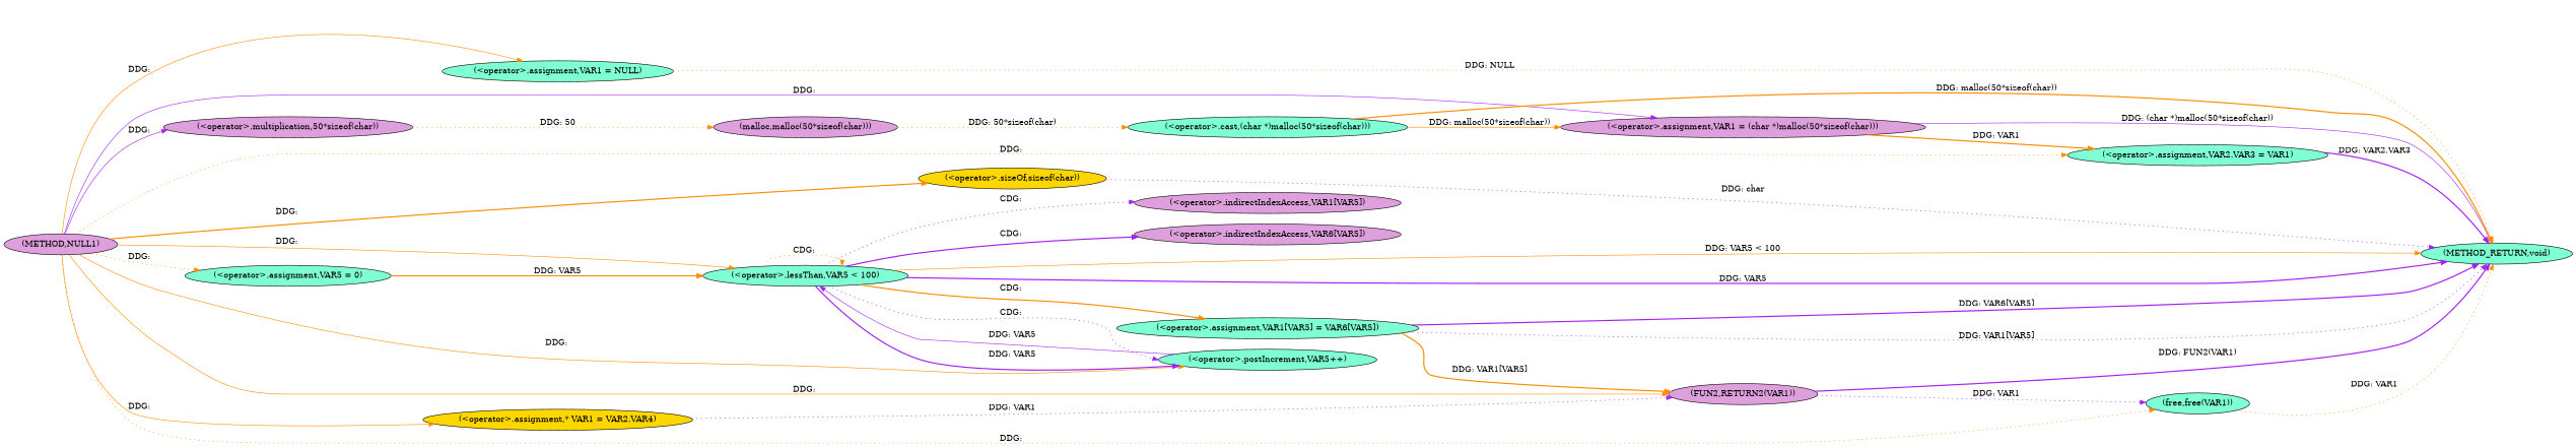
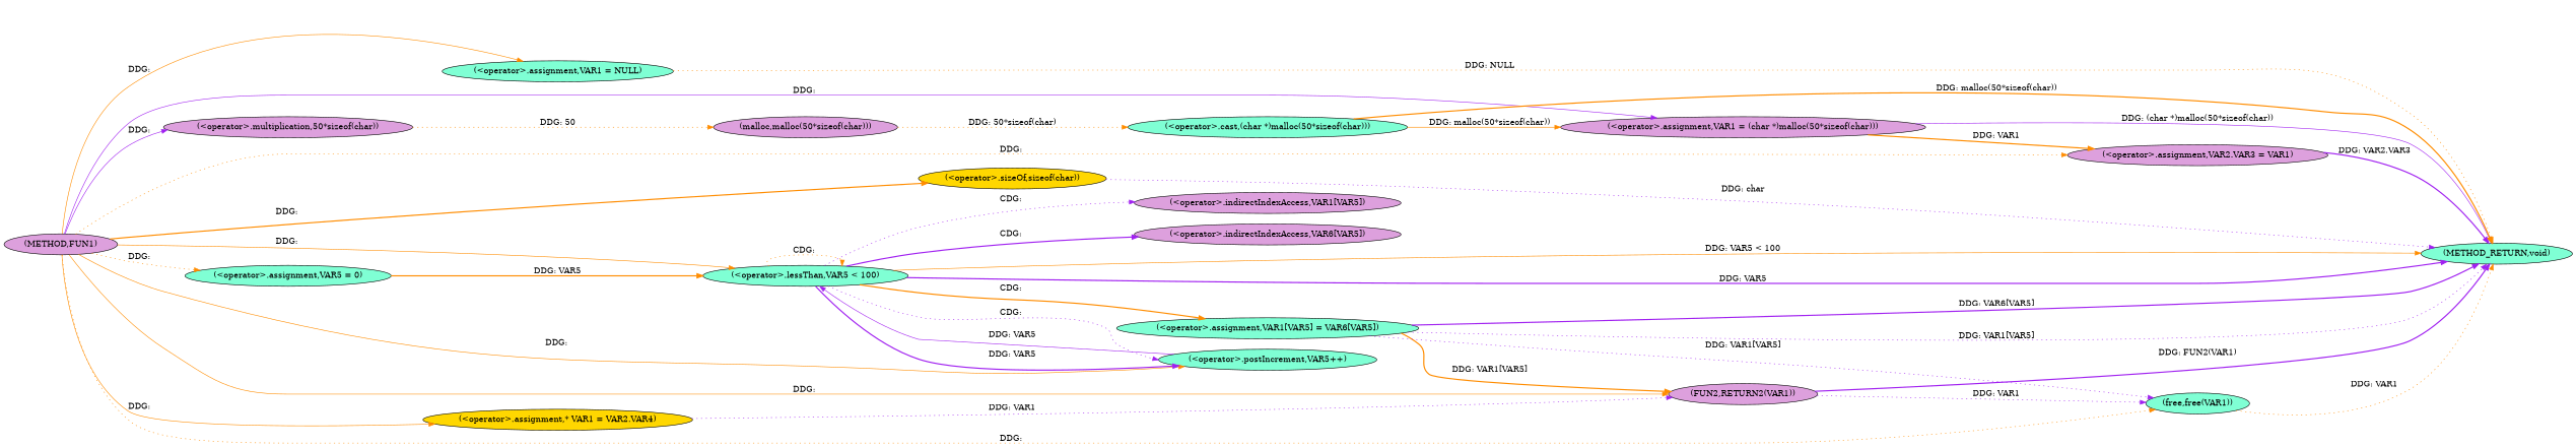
  digraph {
    rankdir=LR
    node [fillcolor=aquamarine style=filled]
    edge [color=darkorange style=dotted]
-   n1 [fillcolor=plum label="(METHOD,NULL1)"]
+   n1 [fillcolor=plum label="(METHOD,FUN1)"]
    n2 [label="(<operator>.assignment,VAR1 = NULL)"]
    n3 [fillcolor=plum label="(<operator>.assignment,VAR1 = (char *)malloc(50*sizeof(char)))"]
    n4 [fillcolor=plum label="(<operator>.multiplication,50*sizeof(char))"]
    n5 [fillcolor=gold label="(<operator>.sizeOf,sizeof(char))"]
-   n6 [label="(<operator>.assignment,VAR2.VAR3 = VAR1)"]
+   n6 [fillcolor=plum label="(<operator>.assignment,VAR2.VAR3 = VAR1)"]
    n7 [fillcolor=gold label="(<operator>.assignment,* VAR1 = VAR2.VAR4)"]
    n8 [label="(<operator>.assignment,VAR5 = 0)"]
    n9 [label="(<operator>.lessThan,VAR5 < 100)"]
    n10 [label="(<operator>.postIncrement,VAR5++)"]
    n11 [fillcolor=plum label="(FUN2,RETURN2(VAR1))"]
    n12 [label="(free,free(VAR1))"]
    n13 [label="(METHOD_RETURN,void)"]
    n14 [fillcolor=plum label="(malloc,malloc(50*sizeof(char)))"]
    n15 [label="(<operator>.assignment,VAR1[VAR5] = VAR6[VAR5])"]
    n16 [fillcolor=plum label="(<operator>.indirectIndexAccess,VAR1[VAR5])"]
    n17 [fillcolor=plum label="(<operator>.indirectIndexAccess,VAR6[VAR5])"]
    n18 [label="(<operator>.cast,(char *)malloc(50*sizeof(char)))"]
    n1 -> n2 [label="DDG: " style=solid]
    n1 -> n3 [color=purple label="DDG: " style=solid]
    n1 -> n4 [color=purple label="DDG: " style=solid]
    n1 -> n5 [label="DDG: " style=bold]
    n1 -> n6 [label="DDG: "]
    n1 -> n7 [label="DDG: " style=solid]
    n1 -> n8 [label="DDG: "]
    n1 -> n9 [label="DDG: " style=solid]
    n1 -> n10 [label="DDG: " style=solid]
    n1 -> n11 [label="DDG: " style=solid]
    n1 -> n12 [label="DDG: "]
    n2 -> n13 [label="DDG: NULL"]
    n3 -> n6 [label="DDG: VAR1" style=bold]
    n3 -> n13 [color=purple label="DDG: (char *)malloc(50*sizeof(char))" style=solid]
    n4 -> n14 [label="DDG: 50"]
    n5 -> n13 [color=purple label="DDG: char"]
    n6 -> n13 [color=purple label="DDG: VAR2.VAR3" style=bold]
    n7 -> n11 [color=purple label="DDG: VAR1"]
    n8 -> n9 [label="DDG: VAR5" style=bold]
    n9 -> n9 [label="CDG: "]
    n9 -> n10 [color=purple label="DDG: VAR5" style=bold]
    n9 -> n10 [color=purple label="CDG: "]
    n9 -> n13 [label="DDG: VAR5 < 100" style=solid]
    n9 -> n13 [color=purple label="DDG: VAR5" style=bold]
    n9 -> n15 [label="CDG: " style=bold]
    n9 -> n16 [color=purple label="CDG: "]
    n9 -> n17 [color=purple label="CDG: " style=bold]
    n10 -> n9 [color=purple label="DDG: VAR5" style=solid]
    n11 -> n12 [color=purple label="DDG: VAR1"]
    n11 -> n13 [color=purple label="DDG: FUN2(VAR1)" style=bold]
    n12 -> n13 [label="DDG: VAR1"]
    n14 -> n18 [label="DDG: 50*sizeof(char)"]
    n15 -> n11 [label="DDG: VAR1[VAR5]" style=bold]
+   n15 -> n12 [color=purple label="DDG: VAR1[VAR5]"]
    n15 -> n13 [color=purple label="DDG: VAR1[VAR5]"]
    n15 -> n13 [color=purple label="DDG: VAR6[VAR5]" style=bold]
    n18 -> n3 [label="DDG: malloc(50*sizeof(char))" style=solid]
    n18 -> n13 [label="DDG: malloc(50*sizeof(char))" style=bold]
  }
